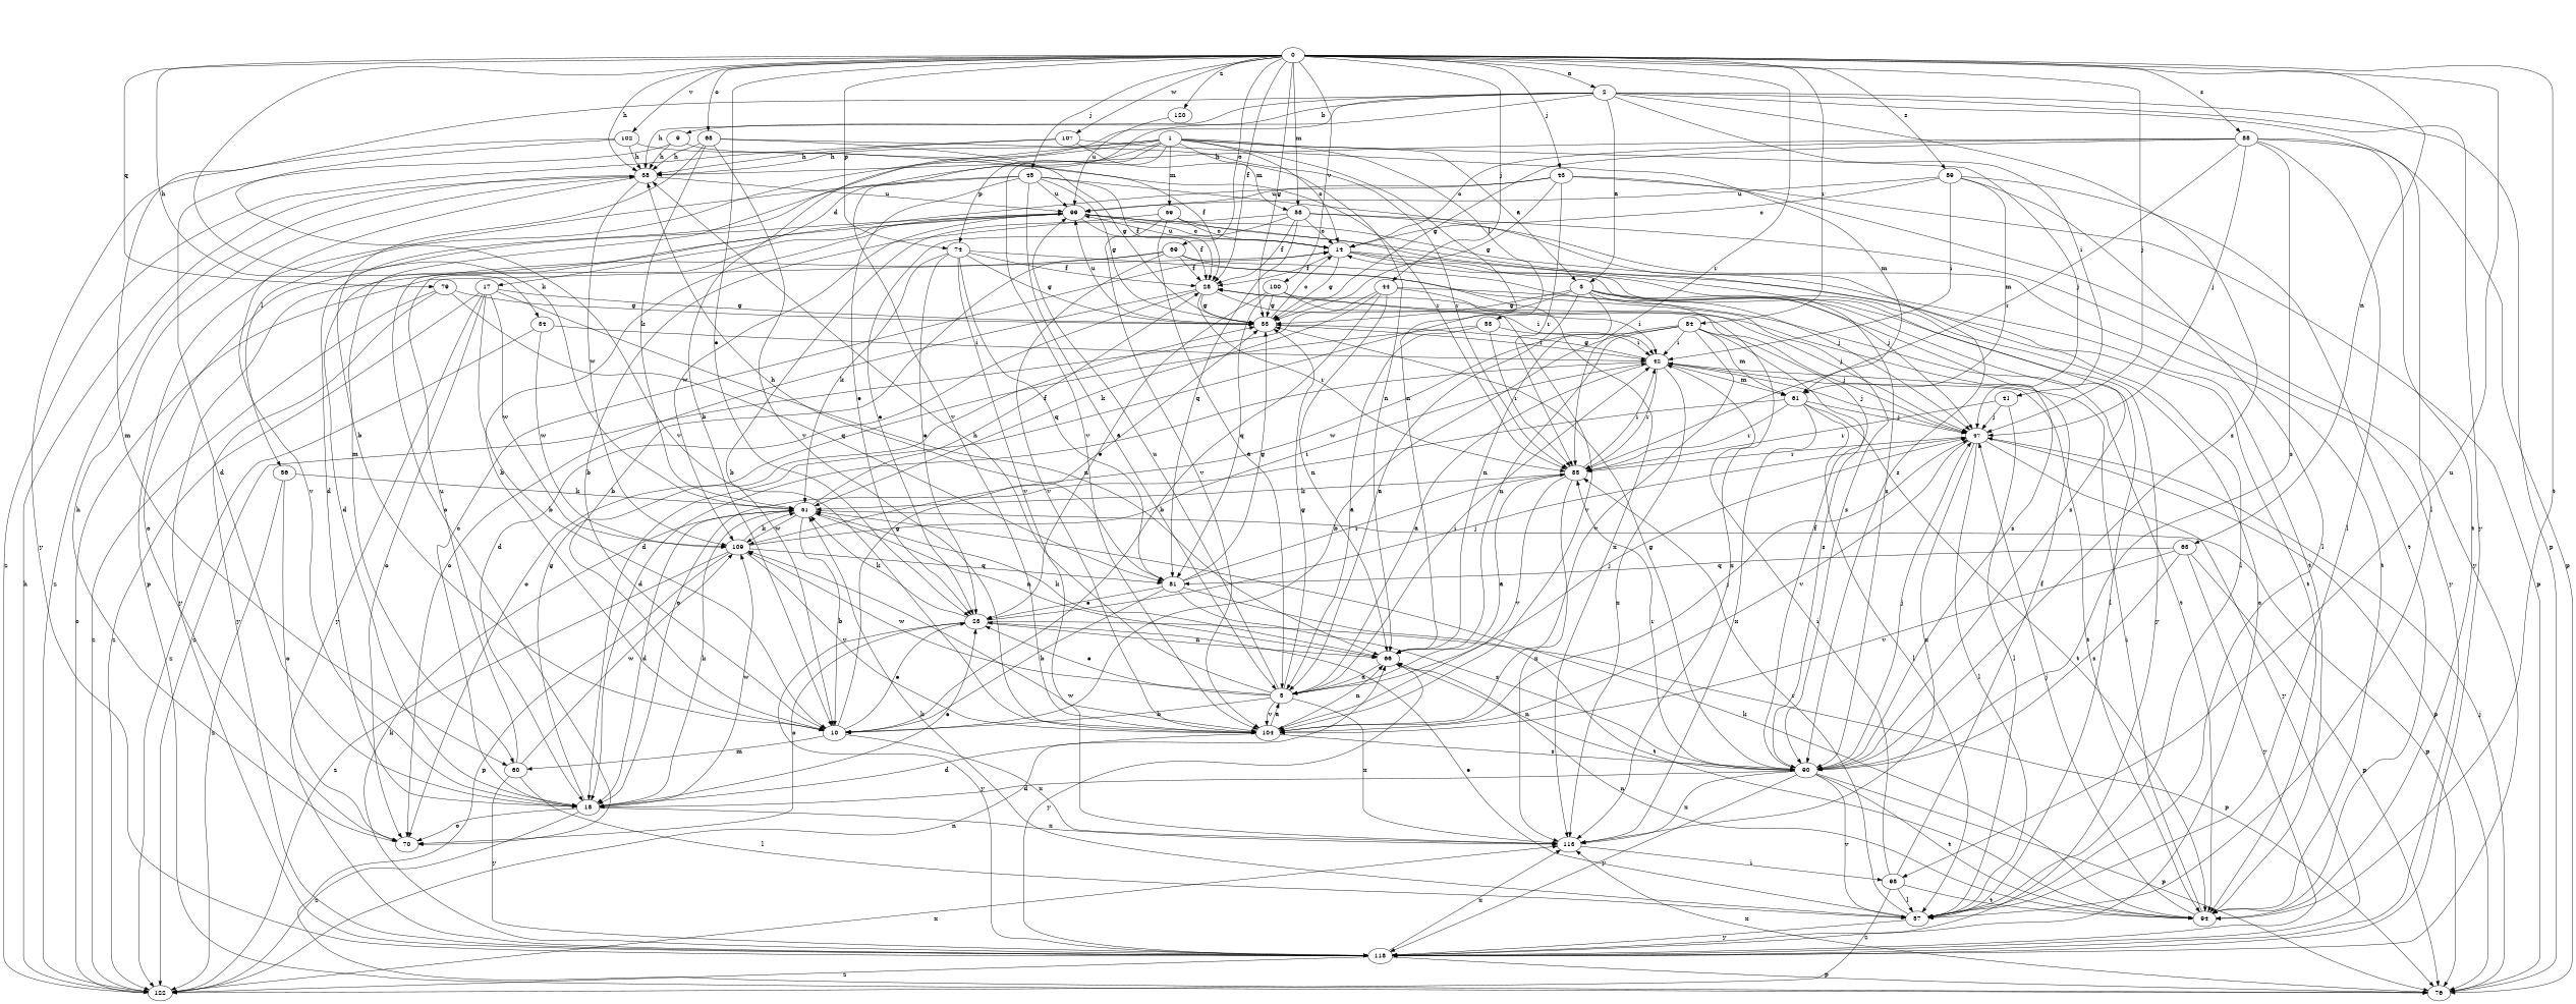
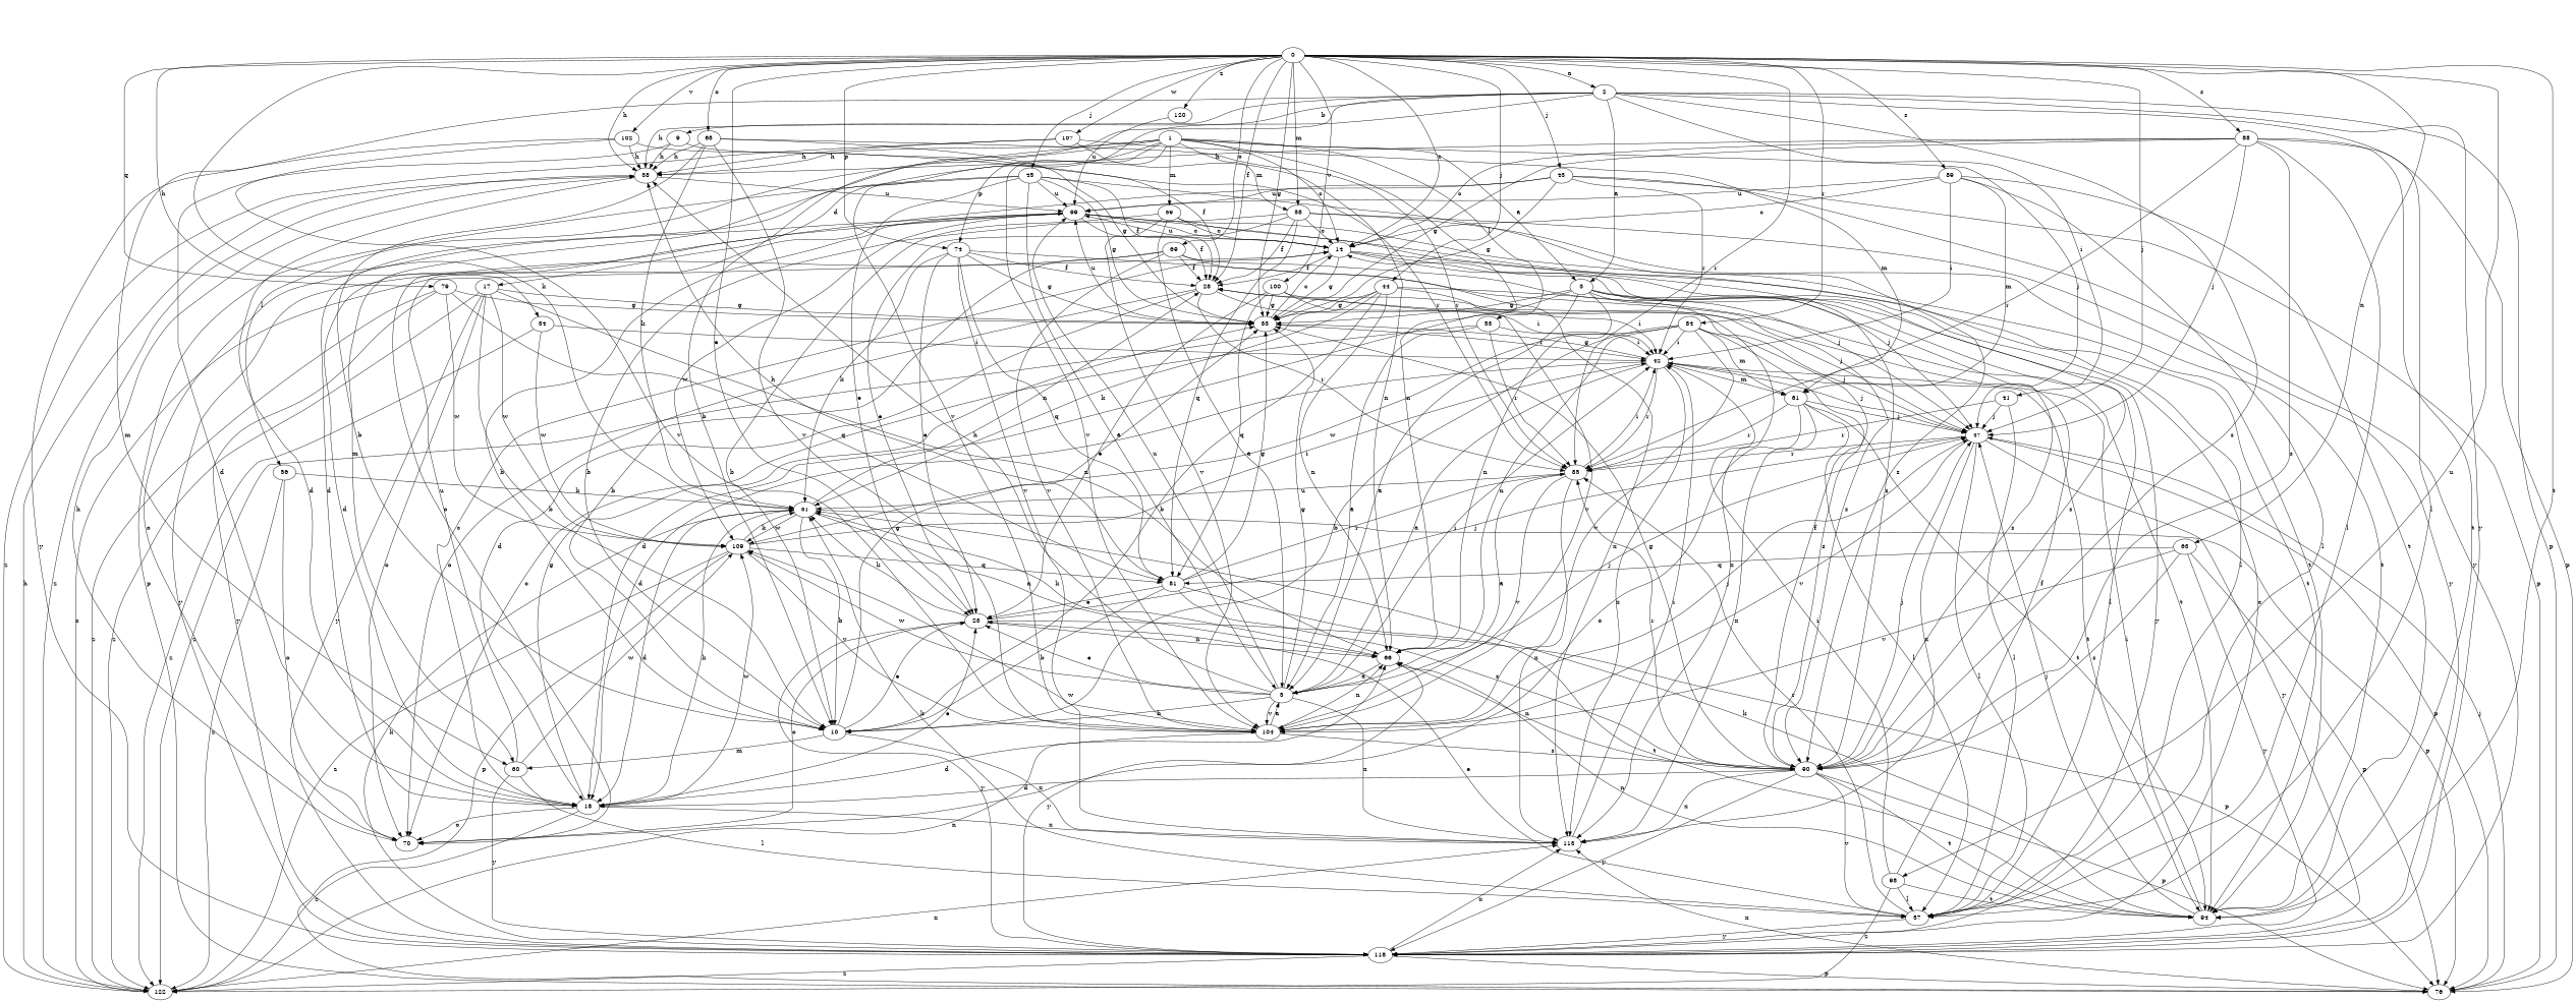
  strict digraph {
    0
    2
    14
    23
    28
    33
    34
    38
    43
    44
    45
    47
    51
    58
    63
    68
    69
    74
    79
    84
    85
    88
    89
    94
    98
    100
    102
    107
    120
    3
    60
    104
    9
    10
    41
    57
    76
    90
    118
    99
    66
    70
    18
    42
    109
    122
    5
    113
    81
    61
    1
    17
    53
    56
    59
    0 -> 2 [label=a]
+   0 -> 14 [label=c]
    0 -> 23 [label=e]
    0 -> 28 [label=f]
    0 -> 33 [label=g]
    0 -> 34 [label=h]
    0 -> 38 [label=h]
    0 -> 43 [label=j]
    0 -> 44 [label=j]
    0 -> 45 [label=j]
    0 -> 47 [label=j]
    0 -> 51 [label=k]
    0 -> 58 [label=m]
    0 -> 63 [label=n]
    0 -> 68 [label=o]
    0 -> 69 [label=o]
    0 -> 74 [label=p]
    0 -> 79 [label=q]
    0 -> 84 [label=r]
    0 -> 85 [label=r]
    0 -> 88 [label=s]
    0 -> 89 [label=s]
    0 -> 94 [label=t]
    0 -> 98 [label=u]
    0 -> 100 [label=v]
    0 -> 102 [label=v]
    0 -> 107 [label=w]
    0 -> 120 [label=z]
    2 -> 38 [label=h]
    2 -> 3 [label=a]
    2 -> 60 [label=m]
    2 -> 104 [label=v]
    2 -> 9 [label=b]
    2 -> 10 [label=b]
    2 -> 41 [label=i]
    2 -> 57 [label=l]
    2 -> 76 [label=p]
    2 -> 90 [label=s]
    2 -> 118 [label=y]
    14 -> 28 [label=f]
    14 -> 33 [label=g]
    14 -> 47 [label=j]
    14 -> 94 [label=t]
    14 -> 90 [label=s]
    14 -> 99 [label=u]
    23 -> 47 [label=j]
    23 -> 51 [label=k]
    23 -> 76 [label=p]
    23 -> 118 [label=y]
    23 -> 66 [label=n]
    23 -> 70 [label=o]
-   28 -> 33 [label=g]
+   44 -> 33 [label=g]
    28 -> 85 [label=r]
    28 -> 70 [label=o]
    28 -> 18 [label=d]
    28 -> 42 [label=i]
    33 -> 14 [label=c]
    33 -> 99 [label=u]
    33 -> 42 [label=i]
    34 -> 42 [label=i]
    34 -> 109 [label=w]
    34 -> 122 [label=z]
    38 -> 99 [label=u]
-   38 -> 18 [label=v]
+   38 -> 18 [label=d]
    38 -> 122 [label=z]
    43 -> 33 [label=g]
-   43 -> 85 [label=r]
+   43 -> 42 [label=r]
    43 -> 76 [label=p]
    43 -> 118 [label=y]
    43 -> 99 [label=u]
    43 -> 70 [label=o]
    44 -> 47 [label=j]
    44 -> 51 [label=k]
    44 -> 94 [label=t]
    44 -> 10 [label=b]
    44 -> 66 [label=n]
    44 -> 122 [label=z]
    45 -> 23 [label=e]
    45 -> 28 [label=f]
    45 -> 33 [label=g]
    45 -> 76 [label=p]
    45 -> 90 [label=s]
    45 -> 99 [label=u]
    45 -> 18 [label=d]
    45 -> 5 [label=a]
    47 -> 85 [label=r]
    47 -> 104 [label=v]
    47 -> 57 [label=l]
    47 -> 76 [label=p]
    47 -> 118 [label=y]
    47 -> 113 [label=x]
-   51 -> 28 [label=f]
+   51 -> 28 [label=n]
    51 -> 10 [label=b]
    51 -> 76 [label=p]
    51 -> 66 [label=n]
    51 -> 18 [label=d]
    51 -> 109 [label=w]
    58 -> 14 [label=c]
    58 -> 23 [label=e]
    58 -> 28 [label=f]
    58 -> 94 [label=t]
    58 -> 10 [label=b]
    58 -> 118 [label=y]
    58 -> 81 [label=q]
    63 -> 104 [label=v]
    63 -> 76 [label=p]
    63 -> 90 [label=s]
    63 -> 118 [label=y]
    63 -> 81 [label=q]
    68 -> 33 [label=g]
    68 -> 38 [label=h]
    68 -> 51 [label=k]
    68 -> 85 [label=r]
    68 -> 104 [label=v]
    68 -> 10 [label=b]
    69 -> 28 [label=f]
    69 -> 47 [label=j]
    69 -> 104 [label=v]
    69 -> 10 [label=b]
    69 -> 118 [label=y]
    69 -> 113 [label=x]
    74 -> 23 [label=e]
    74 -> 28 [label=f]
    74 -> 33 [label=g]
    74 -> 51 [label=k]
    74 -> 104 [label=v]
    74 -> 90 [label=s]
    74 -> 81 [label=q]
    79 -> 33 [label=g]
    79 -> 118 [label=y]
-   38 -> 109 [label=w]
+   79 -> 109 [label=w]
    79 -> 122 [label=z]
    79 -> 81 [label=q]
    84 -> 47 [label=j]
    84 -> 104 [label=v]
    84 -> 10 [label=b]
    84 -> 90 [label=s]
    84 -> 66 [label=n]
    84 -> 42 [label=i]
    84 -> 109 [label=w]
    84 -> 61 [label=m]
-   85 -> 51 [label=k]
+   85 -> 51 [label=u]
    85 -> 104 [label=v]
    85 -> 42 [label=i]
    85 -> 5 [label=a]
    85 -> 113 [label=x]
    88 -> 14 [label=c]
    88 -> 33 [label=g]
    88 -> 38 [label=h]
    88 -> 47 [label=j]
    88 -> 85 [label=r]
    88 -> 94 [label=t]
    88 -> 57 [label=l]
    88 -> 76 [label=p]
    88 -> 90 [label=s]
    89 -> 14 [label=c]
    89 -> 94 [label=t]
    89 -> 57 [label=l]
    89 -> 99 [label=u]
    89 -> 42 [label=i]
    89 -> 61 [label=m]
    94 -> 47 [label=j]
    94 -> 51 [label=k]
    94 -> 66 [label=n]
    94 -> 42 [label=i]
    98 -> 28 [label=f]
    98 -> 94 [label=t]
    98 -> 57 [label=l]
    98 -> 42 [label=i]
    98 -> 122 [label=z]
    100 -> 23 [label=e]
    100 -> 33 [label=g]
    100 -> 104 [label=v]
    100 -> 42 [label=i]
    100 -> 81 [label=q]
    102 -> 38 [label=h]
    102 -> 85 [label=r]
    102 -> 104 [label=v]
    102 -> 118 [label=y]
    107 -> 38 [label=h]
    107 -> 66 [label=n]
    107 -> 122 [label=z]
    107 -> 61 [label=m]
    120 -> 99 [label=u]
    3 -> 33 [label=g]
    3 -> 57 [label=l]
    3 -> 90 [label=s]
    3 -> 118 [label=y]
    3 -> 66 [label=n]
    3 -> 18 [label=d]
    3 -> 5 [label=a]
    3 -> 113 [label=x]
    60 -> 57 [label=l]
    60 -> 118 [label=y]
    60 -> 99 [label=u]
    60 -> 109 [label=w]
    104 -> 47 [label=j]
    104 -> 90 [label=s]
    104 -> 66 [label=n]
    104 -> 18 [label=d]
    104 -> 5 [label=a]
    9 -> 28 [label=f]
    9 -> 38 [label=h]
    9 -> 18 [label=d]
    10 -> 23 [label=e]
    10 -> 33 [label=g]
    10 -> 60 [label=m]
    10 -> 113 [label=x]
    41 -> 47 [label=j]
    41 -> 85 [label=r]
    41 -> 57 [label=l]
    57 -> 23 [label=e]
    57 -> 51 [label=k]
    57 -> 85 [label=r]
    57 -> 118 [label=y]
    76 -> 47 [label=j]
    76 -> 113 [label=x]
    90 -> 28 [label=f]
    90 -> 33 [label=g]
    90 -> 47 [label=j]
    90 -> 85 [label=r]
    90 -> 94 [label=t]
    90 -> 57 [label=v]
    90 -> 76 [label=p]
    90 -> 118 [label=y]
    90 -> 66 [label=n]
    90 -> 18 [label=d]
    90 -> 113 [label=x]
    118 -> 14 [label=c]
    118 -> 51 [label=k]
    118 -> 76 [label=p]
    118 -> 122 [label=z]
    118 -> 113 [label=x]
    99 -> 14 [label=c]
    99 -> 28 [label=f]
    99 -> 94 [label=t]
    99 -> 10 [label=b]
    99 -> 57 [label=l]
    99 -> 70 [label=o]
    99 -> 18 [label=d]
    99 -> 109 [label=w]
    66 -> 51 [label=k]
    66 -> 118 [label=y]
    66 -> 5 [label=a]
    70 -> 38 [label=h]
    18 -> 14 [label=c]
    18 -> 23 [label=e]
    18 -> 33 [label=g]
    18 -> 51 [label=k]
    18 -> 70 [label=o]
    18 -> 109 [label=w]
    18 -> 122 [label=z]
    18 -> 113 [label=x]
    42 -> 33 [label=g]
    42 -> 47 [label=j]
    42 -> 85 [label=r]
    42 -> 94 [label=t]
    42 -> 18 [label=d]
    42 -> 5 [label=a]
    42 -> 113 [label=x]
    42 -> 61 [label=m]
    109 -> 51 [label=k]
    109 -> 104 [label=v]
    109 -> 76 [label=p]
    109 -> 42 [label=i]
    109 -> 122 [label=z]
    109 -> 81 [label=q]
    122 -> 14 [label=c]
    122 -> 38 [label=h]
    122 -> 66 [label=n]
    122 -> 113 [label=x]
    5 -> 23 [label=e]
    5 -> 33 [label=g]
    5 -> 38 [label=h]
    5 -> 47 [label=j]
    5 -> 104 [label=v]
    5 -> 10 [label=b]
    5 -> 99 [label=u]
    5 -> 42 [label=i]
    5 -> 109 [label=w]
    5 -> 113 [label=x]
-   113 -> 98 [label=i]
+   113 -> 42 [label=i]
    113 -> 109 [label=w]
    81 -> 23 [label=e]
    81 -> 33 [label=g]
    81 -> 38 [label=h]
    81 -> 85 [label=r]
    81 -> 94 [label=t]
    81 -> 10 [label=b]
    81 -> 90 [label=s]
    61 -> 47 [label=j]
    61 -> 85 [label=r]
    61 -> 94 [label=t]
    61 -> 57 [label=l]
-   61 -> 18 [label=o]
+   61 -> 70 [label=o]
    61 -> 113 [label=x]
    1 -> 14 [label=c]
    1 -> 38 [label=h]
    1 -> 47 [label=j]
    1 -> 58 [label=m]
    1 -> 74 [label=p]
    1 -> 3 [label=a]
    1 -> 60 [label=m]
    1 -> 104 [label=v]
    1 -> 66 [label=n]
    1 -> 17 [label=d]
    1 -> 53 [label=l]
    1 -> 56 [label=l]
    1 -> 59 [label=m]
    17 -> 33 [label=g]
    17 -> 10 [label=b]
    17 -> 118 [label=y]
    17 -> 66 [label=n]
    17 -> 70 [label=o]
    17 -> 109 [label=w]
    17 -> 122 [label=z]
    53 -> 85 [label=r]
    53 -> 70 [label=o]
    53 -> 42 [label=i]
    53 -> 5 [label=a]
    56 -> 51 [label=k]
    56 -> 70 [label=o]
    56 -> 122 [label=z]
    59 -> 14 [label=c]
    59 -> 104 [label=v]
    59 -> 10 [label=b]
    59 -> 90 [label=s]
    59 -> 5 [label=a]
  }
